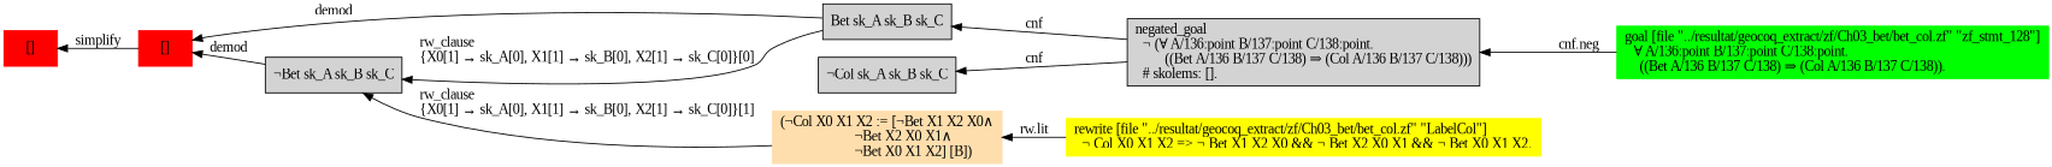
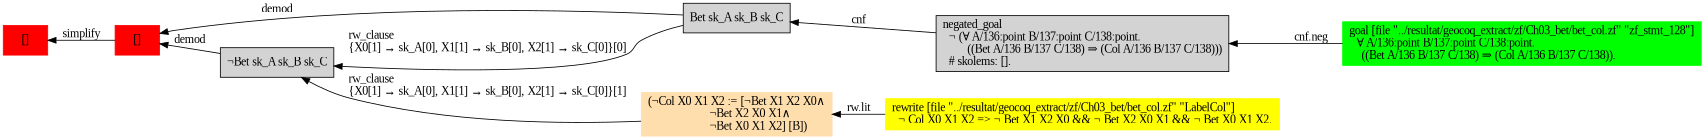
  digraph {
    fontname="Liberation Serif"
    rankdir=LR
    node [fontname="Liberation Serif" shape=box style=filled]
    edge [dir=back fontname="Liberation Serif"]
    n1 [color=red label="[]"]
    n2 [color=red label="[]"]
    n3 [label="Bet sk_A sk_B sk_C\l"]
    n4 [label="¬Bet sk_A sk_B sk_C\l"]
    n5 [label="negated_goal\l  ¬ (∀ A/136:point B/137:point C/138:point.\l        ((Bet A/136 B/137 C/138) ⇒ (Col A/136 B/137 C/138)))\l  # skolems: [].\l"]
    n6 [color=navajowhite label="(¬Col X0 X1 X2 := [¬Bet X1 X2 X0∧\l                    ¬Bet X2 X0 X1∧\l                    ¬Bet X0 X1 X2] [B])\l"]
    n7 [color=green label="goal [file \"../resultat/geocoq_extract/zf/Ch03_bet/bet_col.zf\" \"zf_stmt_128\"]\l  ∀ A/136:point B/137:point C/138:point.\l    ((Bet A/136 B/137 C/138) ⇒ (Col A/136 B/137 C/138)).\l"]
    n8 [color=yellow label="rewrite [file \"../resultat/geocoq_extract/zf/Ch03_bet/bet_col.zf\" \"LabelCol\"]\l  ¬ Col X0 X1 X2 =\> ¬ Bet X1 X2 X0 && ¬ Bet X2 X0 X1 && ¬ Bet X0 X1 X2.\l"]
-   n9 [label="¬Col sk_A sk_B sk_C\l"]
    n1 -> n2 [label=simplify]
    n2 -> n3 [label=demod]
    n2 -> n4 [label=demod]
    n3 -> n5 [label=cnf]
    n4 -> n3 [label="rw_clause\l\{X0[1] → sk_A[0], X1[1] → sk_B[0], X2[1] → sk_C[0]\}[0]\l"]
    n4 -> n6 [label="rw_clause\l\{X0[1] → sk_A[0], X1[1] → sk_B[0], X2[1] → sk_C[0]\}[1]\l"]
    n5 -> n7 [label="cnf.neg"]
    n6 -> n8 [label="rw.lit"]
-   n9 -> n5 [label=cnf]
  }
